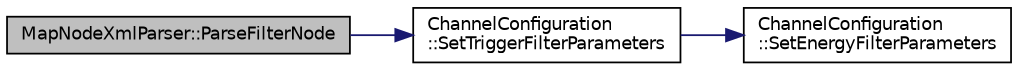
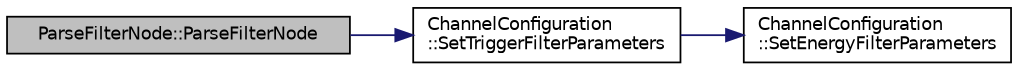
  digraph {
    rankdir=LR
    node [color=black fillcolor=white fontname=Helvetica fontsize=10 shape=record style=filled]
    edge [color=midnightblue fontname=Helvetica fontsize=10 labelfontname=Helvetica labelfontsize=10 style=solid]
-   n1 [fillcolor=grey75 fontcolor=black height=0.2 label="MapNodeXmlParser::ParseFilterNode" width=0.4]
+   n1 [fillcolor=grey75 fontcolor=black height=0.2 label="ParseFilterNode::ParseFilterNode" width=0.4]
    n2 [height=0.2 label="ChannelConfiguration\l::SetTriggerFilterParameters" width=0.4]
    n3 [height=0.2 label="ChannelConfiguration\l::SetEnergyFilterParameters" width=0.4]
    n1 -> n2
    n2 -> n3
  }
